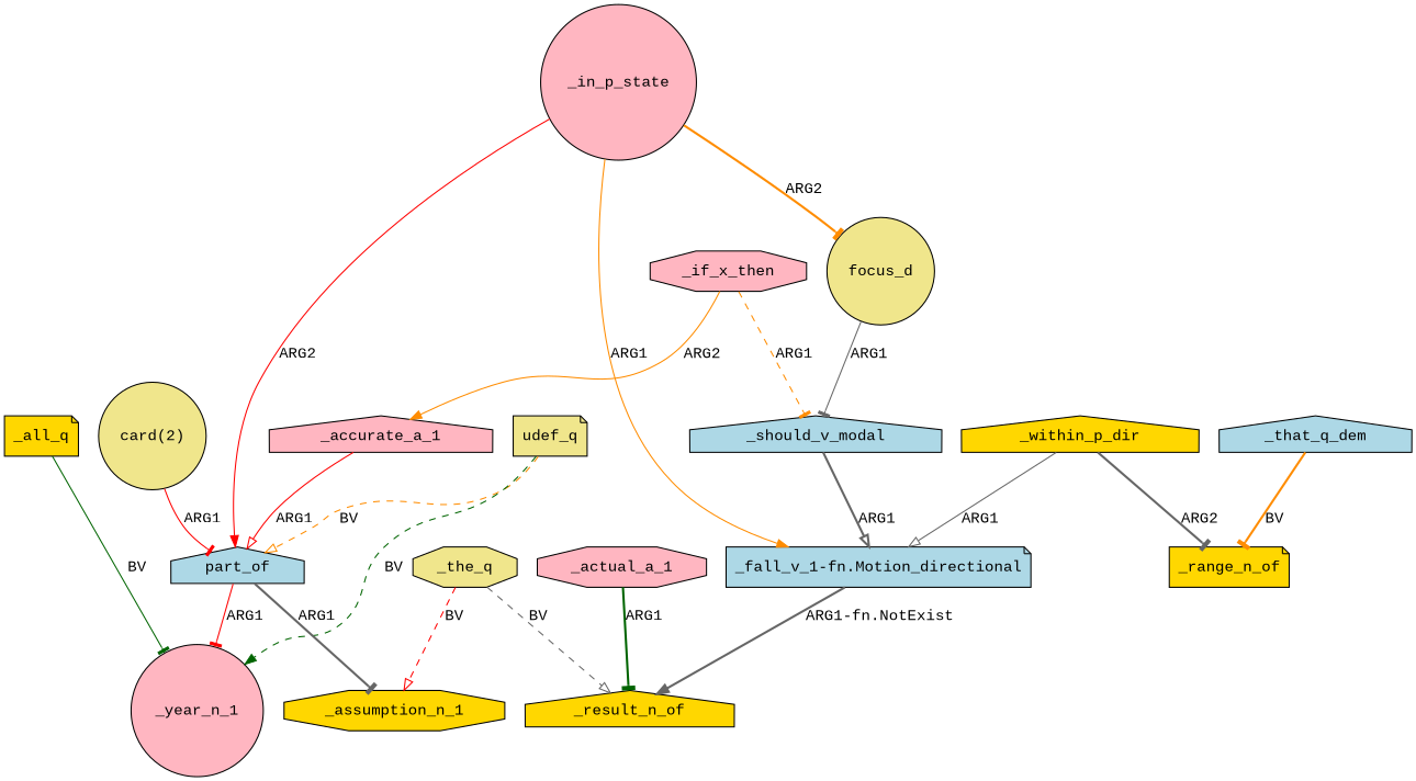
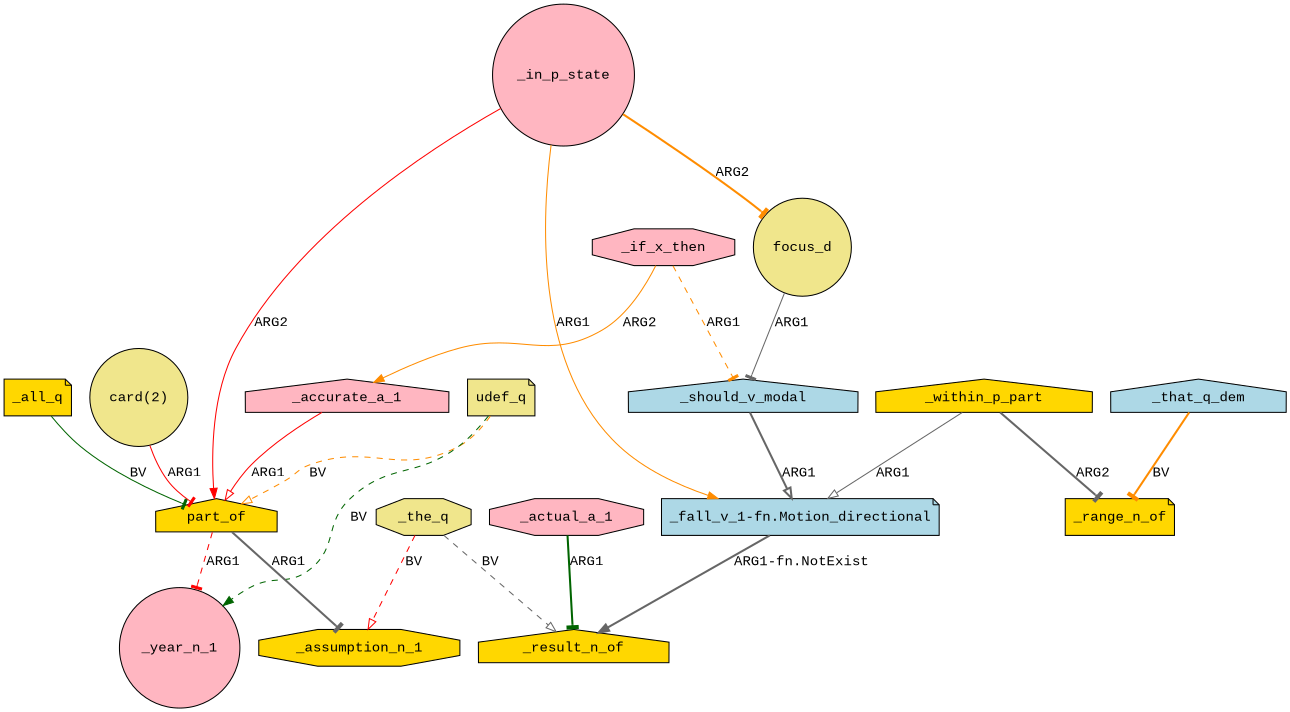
  digraph {
    fontname="Liberation Mono"
    node [fillcolor=gold fontname="Liberation Mono" shape=house style=filled]
    edge [arrowhead=tee color=gray40 fontname="Liberation Mono" style=solid]
    "_fall_v_1-fn.Motion_directional" [fillcolor=lightblue shape=note]
    _result_n_of
    udef_q [fillcolor=khaki shape=note]
-   part_of [fillcolor=lightblue]
+   part_of
    _year_n_1 [fillcolor=lightpink shape=circle]
    _assumption_n_1 [shape=octagon]
    _all_q [shape=note]
    _the_q [fillcolor=khaki shape=octagon]
    focus_d [fillcolor=khaki shape=circle]
    _should_v_modal [fillcolor=lightblue]
    _in_p_state [fillcolor=lightpink shape=circle]
    "card(2)" [fillcolor=khaki shape=circle]
-   _within_p_dir
+   _within_p_dir [label=_within_p_part]
    _range_n_of [shape=note]
    _that_q_dem [fillcolor=lightblue]
    _if_x_then [fillcolor=lightpink shape=octagon]
    _accurate_a_1 [fillcolor=lightpink]
    _actual_a_1 [fillcolor=lightpink shape=octagon]
    "_fall_v_1-fn.Motion_directional" -> _result_n_of [arrowhead=normal label="ARG1-fn.NotExist" style=bold]
    udef_q -> part_of [arrowhead=onormal color=darkorange label=BV style=dashed]
    udef_q -> _year_n_1 [arrowhead=normal color=darkgreen label=BV style=dashed]
-   part_of -> _year_n_1 [color=red label=ARG1]
+   part_of -> _year_n_1 [color=red label=ARG1 style=dashed]
    part_of -> _assumption_n_1 [label=ARG1 style=bold]
-   _all_q -> _year_n_1 [color=darkgreen label=BV]
+   _all_q -> part_of [color=darkgreen label=BV]
    _the_q -> _result_n_of [arrowhead=onormal label=BV style=dashed]
    _the_q -> _assumption_n_1 [arrowhead=onormal color=red label=BV style=dashed]
    focus_d -> _should_v_modal [label=ARG1]
    _should_v_modal -> "_fall_v_1-fn.Motion_directional" [arrowhead=onormal label=ARG1 style=bold]
    _in_p_state -> "_fall_v_1-fn.Motion_directional" [arrowhead=normal color=darkorange label=ARG1]
    _in_p_state -> part_of [arrowhead=normal color=red label=ARG2]
    _in_p_state -> focus_d [color=darkorange label=ARG2 style=bold]
    "card(2)" -> part_of [color=red label=ARG1]
    _within_p_dir -> "_fall_v_1-fn.Motion_directional" [arrowhead=onormal label=ARG1]
    _within_p_dir -> _range_n_of [label=ARG2 style=bold]
    _that_q_dem -> _range_n_of [color=darkorange label=BV style=bold]
    _if_x_then -> _should_v_modal [color=darkorange label=ARG1 style=dashed]
    _if_x_then -> _accurate_a_1 [arrowhead=normal color=darkorange label=ARG2]
    _accurate_a_1 -> part_of [arrowhead=onormal color=red label=ARG1]
    _actual_a_1 -> _result_n_of [color=darkgreen label=ARG1 style=bold]
  }
